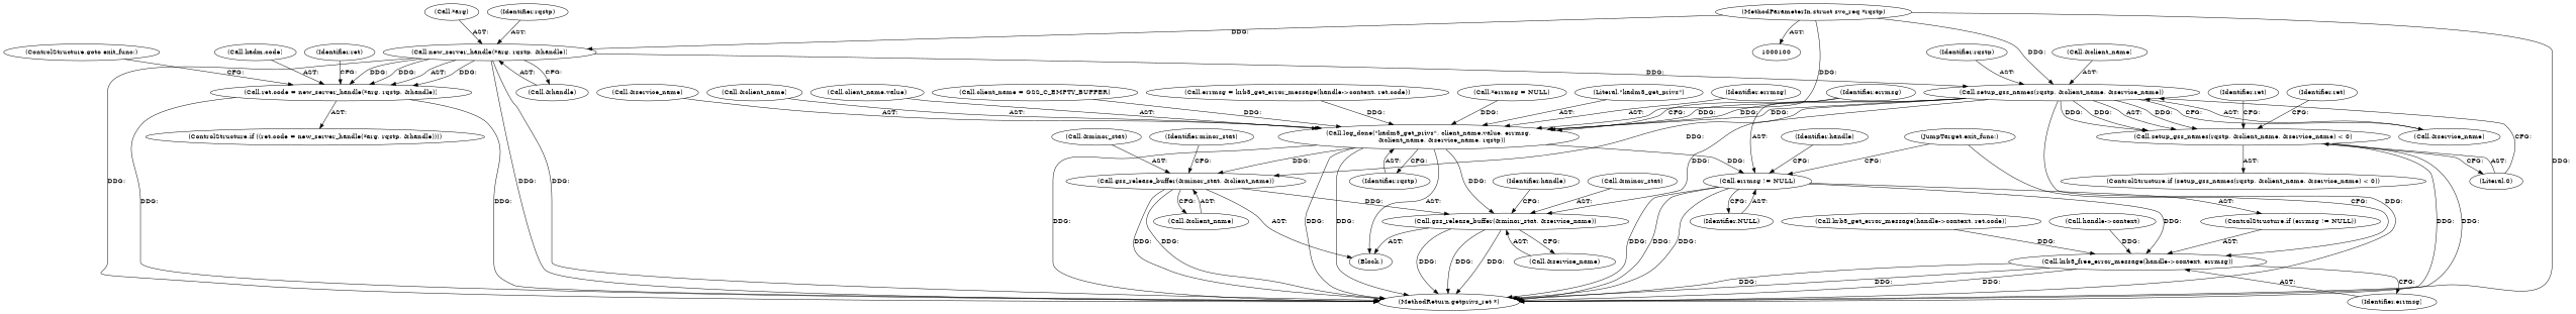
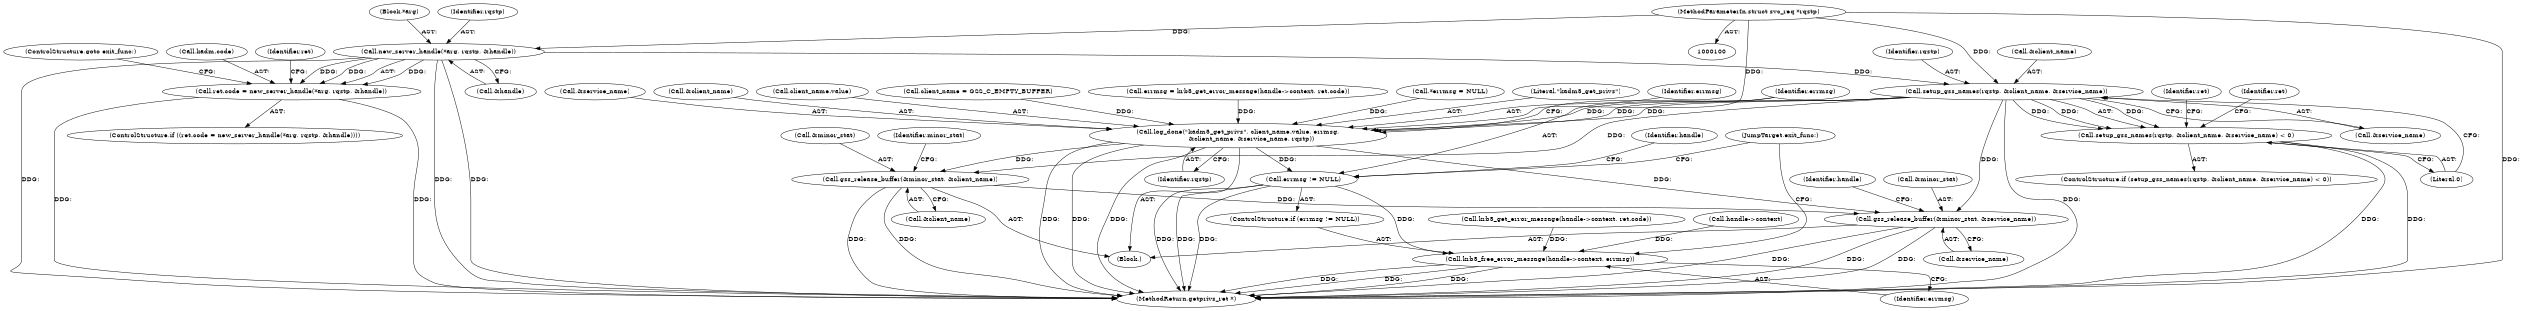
  digraph {
    n1 [label="(MethodParameterIn,struct svc_req *rqstp)"]
    n2 [label="(Call,new_server_handle(*arg, rqstp, &handle))"]
    n3 [label="(Call,setup_gss_names(rqstp, &client_name, &service_name))"]
    n4 [label="(Call,log_done(\"kadm5_get_privs\", client_name.value, errmsg,\n             &client_name, &service_name, rqstp))"]
    n5 [label="(MethodReturn,getprivs_ret *)"]
    1000100
    n7 [label="(Call,ret.code = new_server_handle(*arg, rqstp, &handle))"]
    n8 [label="(Call,&handle)"]
    n9 [label="(Call,setup_gss_names(rqstp, &client_name, &service_name) < 0)"]
    n10 [label="(Call,gss_release_buffer(&minor_stat, &client_name))"]
    n11 [label="(Call,gss_release_buffer(&minor_stat, &service_name))"]
    n12 [label="(Call,&service_name)"]
    n13 [label="(Call,errmsg != NULL)"]
    n14 [label="(Block,)"]
    n15 [label="(Identifier,rqstp)"]
    n16 [label="(ControlStructure,if ((ret.code = new_server_handle(*arg, rqstp, &handle))))"]
    n17 [label="(Literal,0)"]
    n18 [label="(ControlStructure,if (setup_gss_names(rqstp, &client_name, &service_name) < 0))"]
    n19 [label="(Call,&client_name)"]
    n20 [label="(Call,&service_name)"]
    n21 [label="(Call,krb5_free_error_message(handle->context, errmsg))"]
    n22 [label="(ControlStructure,if (errmsg != NULL))"]
-   n23 [label="(Identifier,NULL)"]
    n24 [label="(Identifier,errmsg)"]
    n25 [label="(Call,&client_name)"]
    n26 [label="(ControlStructure,goto exit_func;)"]
    n27 [label="(Call,errmsg = krb5_get_error_message(handle->context, ret.code))"]
    n28 [label="(Call,&minor_stat)"]
    n29 [label="(Identifier,handle)"]
    n30 [label="(Call,kadm.code)"]
    n31 [label="(Call,*errmsg = NULL)"]
    n32 [label="(JumpTarget,exit_func:)"]
    n33 [label="(Literal,\"kadm5_get_privs\")"]
    n34 [label="(Call,krb5_get_error_message(handle->context, ret.code))"]
    n35 [label="(Identifier,handle)"]
    n36 [label="(Identifier,rqstp)"]
    n37 [label="(Identifier,errmsg)"]
    n38 [label="(Identifier,ret)"]
    n39 [label="(Call,&client_name)"]
    n40 [label="(Call,&service_name)"]
    n41 [label="(Identifier,ret)"]
    n42 [label="(Identifier,errmsg)"]
    n43 [label="(Call,client_name.value)"]
    n44 [label="(Call,&minor_stat)"]
-   n45 [label="(Call,*arg)"]
+   n45 [label="(Block,*arg)"]
    n46 [label="(Identifier,minor_stat)"]
    n47 [label="(Identifier,rqstp)"]
    n48 [label="(Identifier,ret)"]
    n49 [label="(Call,handle->context)"]
    n50 [label="(Call,client_name = GSS_C_EMPTY_BUFFER)"]
    n1 -> n2 [label="DDG: "]
    n1 -> n3 [label="DDG: "]
    n1 -> n4 [label="DDG: "]
    n1 -> n5 [label="DDG: "]
    n1 -> 1000100 [label="AST: "]
    n2 -> n3 [label="DDG: "]
    n2 -> n5 [label="DDG: "]
    n2 -> n5 [label="DDG: "]
    n2 -> n5 [label="DDG: "]
    n2 -> n7 [label="AST: "]
    n2 -> n7 [label="DDG: "]
    n2 -> n7 [label="DDG: "]
    n2 -> n7 [label="DDG: "]
    n2 -> n8 [label="CFG: "]
    n3 -> n4 [label="DDG: "]
    n3 -> n4 [label="DDG: "]
    n3 -> n4 [label="DDG: "]
    n3 -> n5 [label="DDG: "]
    n3 -> n9 [label="AST: "]
    n3 -> n9 [label="DDG: "]
    n3 -> n9 [label="DDG: "]
    n3 -> n9 [label="DDG: "]
    n3 -> n10 [label="DDG: "]
    n3 -> n11 [label="DDG: "]
    n3 -> n12 [label="CFG: "]
    n4 -> n5 [label="DDG: "]
    n4 -> n5 [label="DDG: "]
    n4 -> n5 [label="DDG: "]
    n4 -> n10 [label="DDG: "]
    n4 -> n11 [label="DDG: "]
    n4 -> n13 [label="DDG: "]
    n4 -> n14 [label="AST: "]
    n4 -> n15 [label="CFG: "]
    n7 -> n5 [label="DDG: "]
    n7 -> n5 [label="DDG: "]
    n7 -> n16 [label="AST: "]
    n8 -> n2 [label="AST: "]
    n9 -> n5 [label="DDG: "]
    n9 -> n5 [label="DDG: "]
    n9 -> n17 [label="CFG: "]
    n9 -> n18 [label="AST: "]
    n10 -> n5 [label="DDG: "]
    n10 -> n5 [label="DDG: "]
    n10 -> n11 [label="DDG: "]
    n10 -> n14 [label="AST: "]
    n10 -> n19 [label="CFG: "]
    n11 -> n5 [label="DDG: "]
    n11 -> n5 [label="DDG: "]
    n11 -> n5 [label="DDG: "]
    n11 -> n14 [label="AST: "]
    n11 -> n20 [label="CFG: "]
    n12 -> n3 [label="AST: "]
    n13 -> n5 [label="DDG: "]
    n13 -> n5 [label="DDG: "]
    n13 -> n5 [label="DDG: "]
    n13 -> n21 [label="DDG: "]
    n13 -> n22 [label="AST: "]
-   n13 -> n23 [label="CFG: "]
    n15 -> n4 [label="AST: "]
    n17 -> n3 [label="CFG: "]
    n17 -> n9 [label="AST: "]
    n19 -> n10 [label="AST: "]
    n20 -> n11 [label="AST: "]
    n21 -> n5 [label="DDG: "]
    n21 -> n5 [label="DDG: "]
    n21 -> n5 [label="DDG: "]
    n21 -> n24 [label="CFG: "]
    n22 -> n21 [label="AST: "]
-   n23 -> n13 [label="AST: "]
    n24 -> n21 [label="AST: "]
    n25 -> n4 [label="AST: "]
    n26 -> n7 [label="CFG: "]
    n27 -> n4 [label="DDG: "]
    n28 -> n10 [label="AST: "]
    n29 -> n11 [label="CFG: "]
    n30 -> n7 [label="AST: "]
    n31 -> n4 [label="DDG: "]
    n32 -> n13 [label="CFG: "]
    n32 -> n21 [label="CFG: "]
    n33 -> n4 [label="AST: "]
    n34 -> n21 [label="DDG: "]
    n35 -> n13 [label="CFG: "]
    n36 -> n2 [label="AST: "]
    n37 -> n4 [label="AST: "]
    n38 -> n9 [label="CFG: "]
    n39 -> n3 [label="AST: "]
    n40 -> n4 [label="AST: "]
    n41 -> n9 [label="CFG: "]
    n42 -> n4 [label="CFG: "]
    n42 -> n13 [label="AST: "]
    n43 -> n4 [label="AST: "]
    n44 -> n11 [label="AST: "]
    n45 -> n2 [label="AST: "]
    n46 -> n10 [label="CFG: "]
    n47 -> n3 [label="AST: "]
    n48 -> n7 [label="CFG: "]
    n49 -> n21 [label="DDG: "]
    n50 -> n4 [label="DDG: "]
  }
